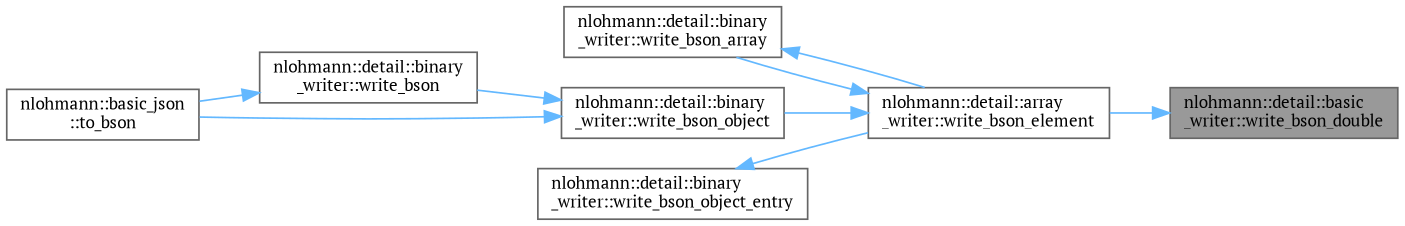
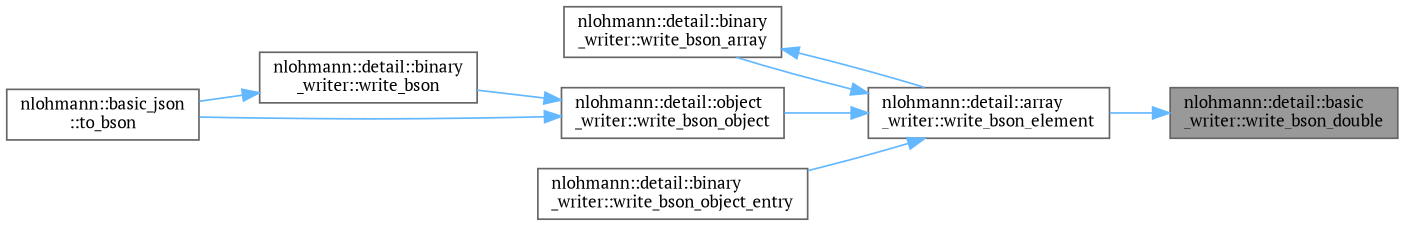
  digraph {
    fontname="PT Serif"
    rankdir=RL
    node [color=grey40 fillcolor=white fontname="PT Serif" fontsize=10 shape=box style=filled]
    edge [color=steelblue1 dir=back fontname="PT Serif" fontsize=10 labelfontname=Helvetica labelfontsize=10 style=solid]
    n1 [color=gray40 fillcolor=grey60 fontcolor=black height=0.2 label="nlohmann::detail::basic\l_writer::write_bson_double" width=0.4]
    n2 [height=0.2 label="nlohmann::detail::array\l_writer::write_bson_element" width=0.4]
    n3 [height=0.2 label="nlohmann::detail::binary\l_writer::write_bson_array" width=0.4]
-   n4 [height=0.2 label="nlohmann::detail::binary\l_writer::write_bson_object" width=0.4]
+   n4 [height=0.2 label="nlohmann::detail::object\l_writer::write_bson_object" width=0.4]
    n5 [height=0.2 label="nlohmann::detail::binary\l_writer::write_bson" width=0.4]
    n6 [height=0.2 label="nlohmann::basic_json\l::to_bson" width=0.4]
    n7 [height=0.2 label="nlohmann::detail::binary\l_writer::write_bson_object_entry" width=0.4]
    n1 -> n2
    n2 -> n3
    n2 -> n4
    n3 -> n2
    n4 -> n5
    n4 -> n6
    n5 -> n6
-   n7 -> n2
+   n2 -> n7
  }
